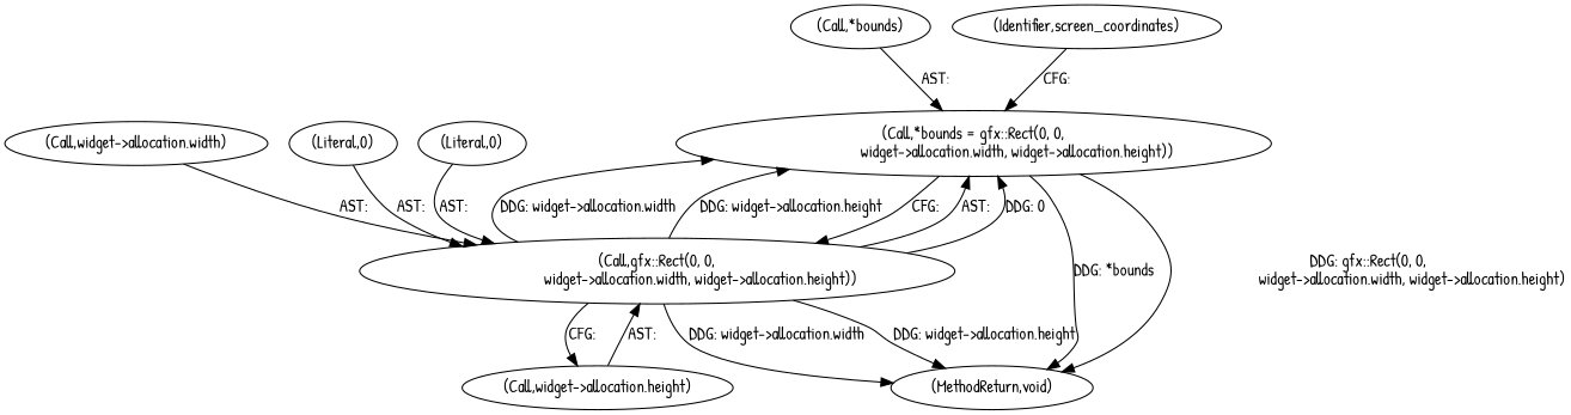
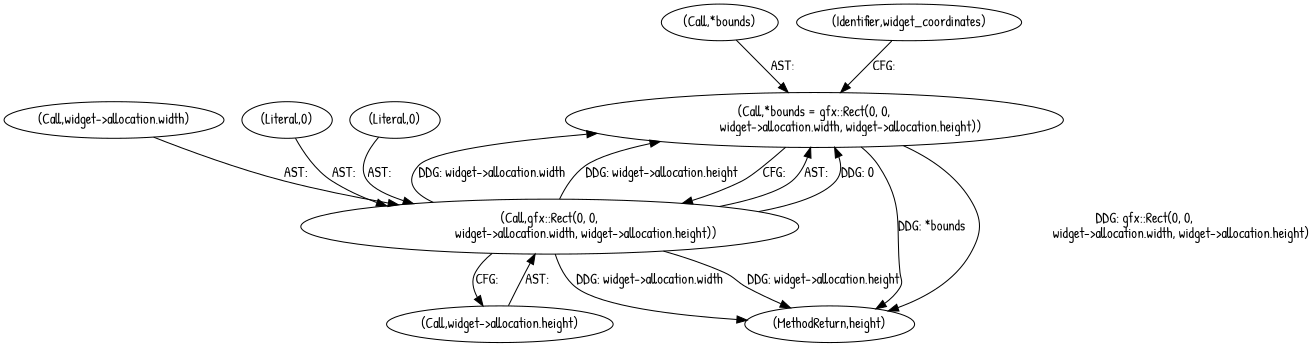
  digraph {
    fontname="Patrick Hand"
    node [fontname="Patrick Hand"]
    edge [fontname="Patrick Hand"]
    n1 [label="(Call,*bounds = gfx::Rect(0, 0,\n                        widget->allocation.width, widget->allocation.height))"]
    n2 [label="(Call,gfx::Rect(0, 0,\n                        widget->allocation.width, widget->allocation.height))"]
-   n3 [label="(MethodReturn,void)"]
+   n3 [label="(MethodReturn,height)"]
    n4 [label="(Call,widget->allocation.height)"]
    n5 [label="(Call,widget->allocation.width)"]
    n6 [label="(Call,*bounds)"]
-   n7 [label="(Identifier,screen_coordinates)"]
+   n7 [label="(Identifier,widget_coordinates)"]
    n8 [label="(Literal,0)"]
    n9 [label="(Literal,0)"]
    n1 -> n2 [label="CFG: "]
    n1 -> n3 [label="DDG: *bounds"]
    n1 -> n3 [label="DDG: gfx::Rect(0, 0,\n                        widget->allocation.width, widget->allocation.height)"]
    n2 -> n1 [label="AST: "]
    n2 -> n1 [label="DDG: 0"]
    n2 -> n1 [label="DDG: widget->allocation.width"]
    n2 -> n1 [label="DDG: widget->allocation.height"]
    n2 -> n3 [label="DDG: widget->allocation.width"]
    n2 -> n3 [label="DDG: widget->allocation.height"]
    n2 -> n4 [label="CFG: "]
    n4 -> n2 [label="AST: "]
    n5 -> n2 [label="AST: "]
    n6 -> n1 [label="AST: "]
    n7 -> n1 [label="CFG: "]
    n8 -> n2 [label="AST: "]
    n9 -> n2 [label="AST: "]
  }
